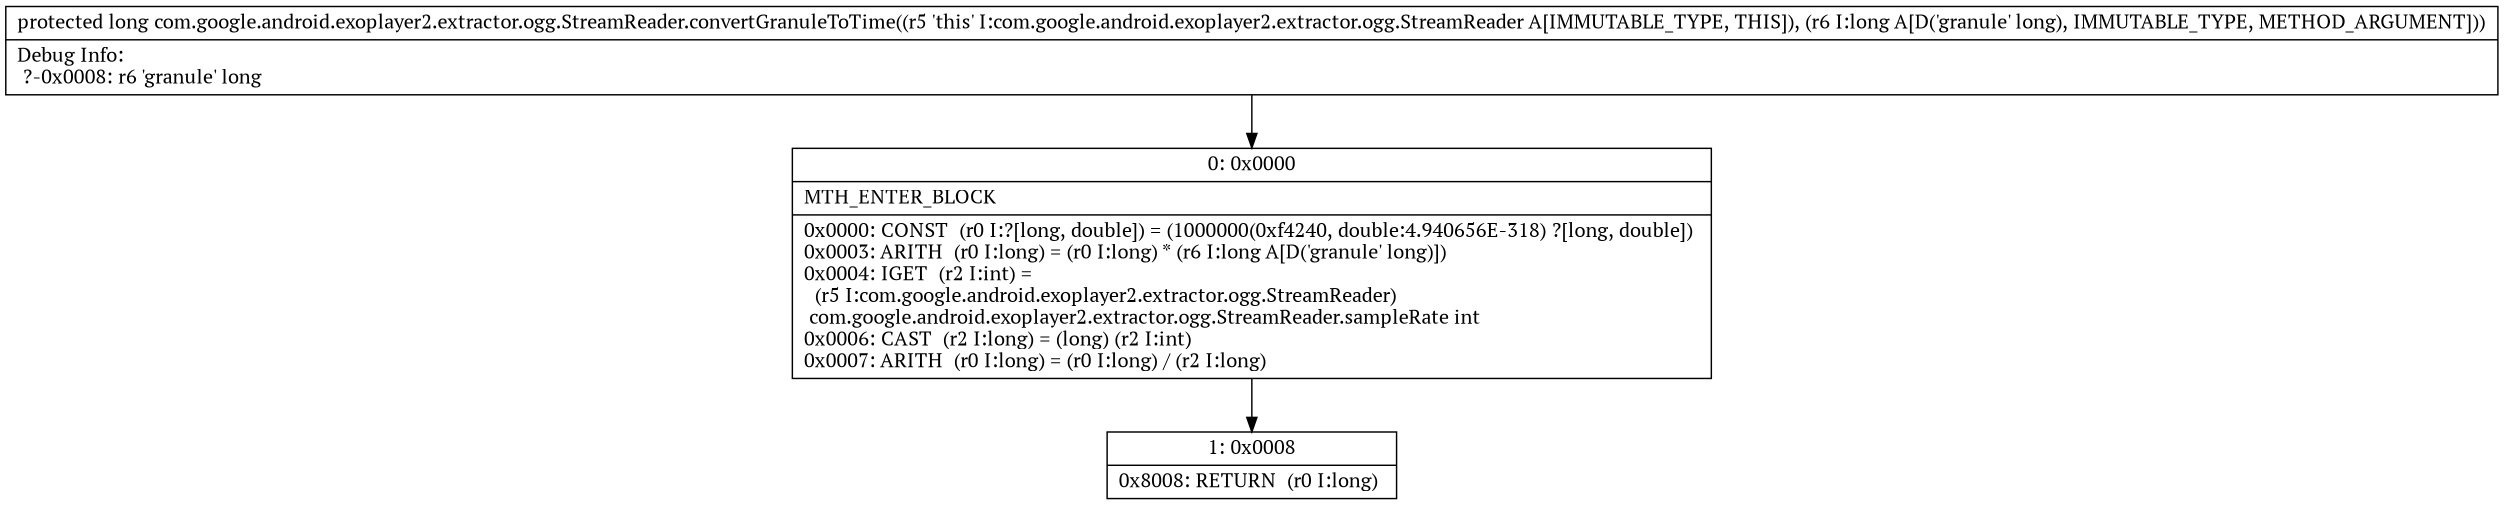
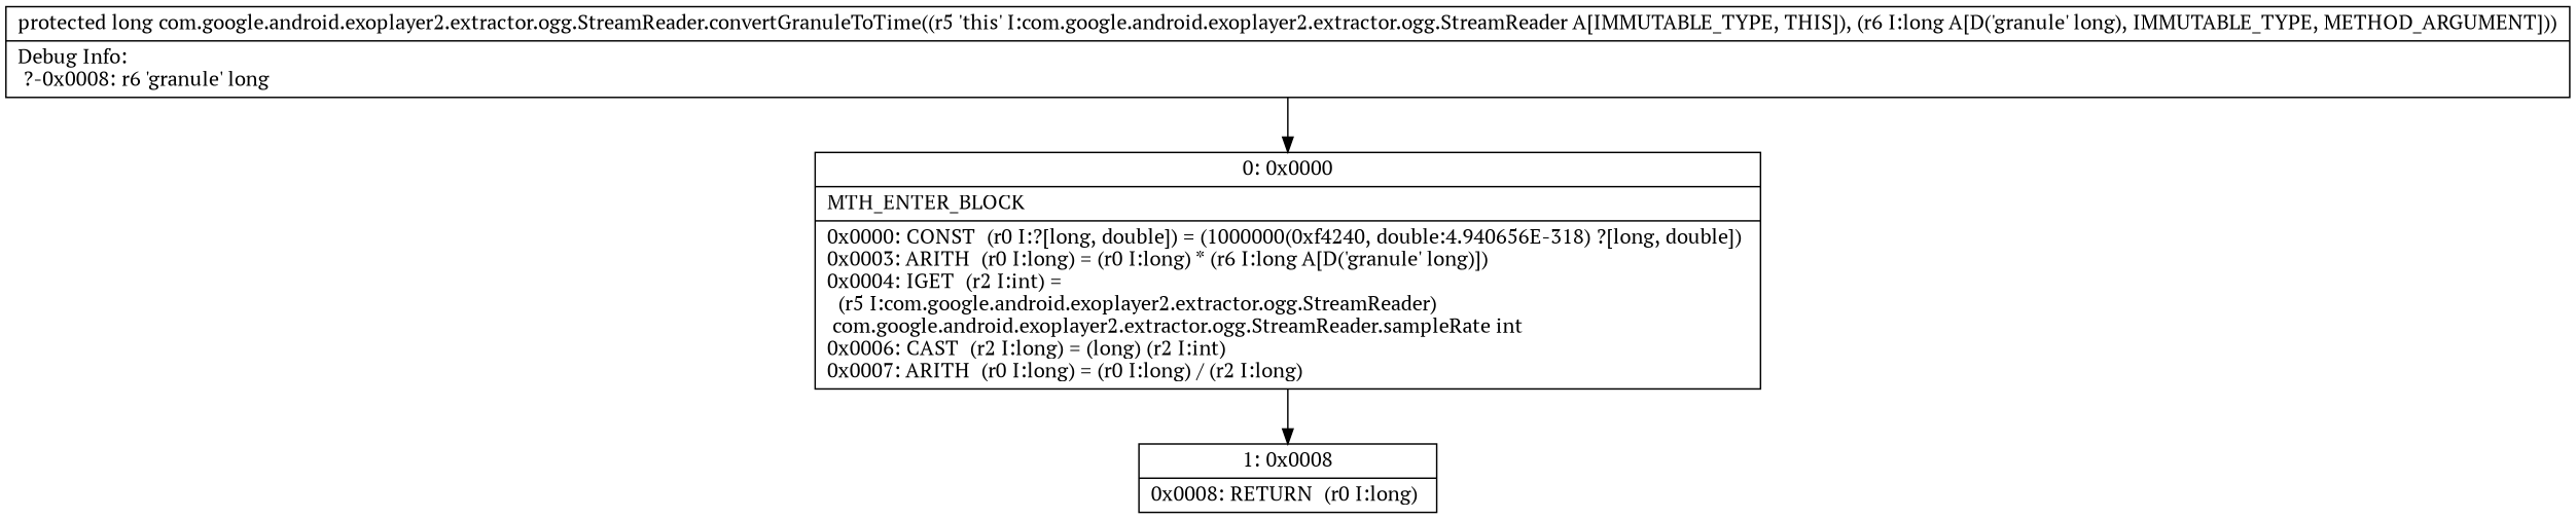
  digraph {
    fontname="PT Serif"
    node [shape=record fontname="PT Serif"]
    edge [fontname="PT Serif"]
    n1 [label="{0\:\ 0x0000|MTH_ENTER_BLOCK\l|0x0000: CONST  (r0 I:?[long, double]) = (1000000(0xf4240, double:4.940656E\-318) ?[long, double]) \l0x0003: ARITH  (r0 I:long) = (r0 I:long) * (r6 I:long A[D('granule' long)]) \l0x0004: IGET  (r2 I:int) = \l  (r5 I:com.google.android.exoplayer2.extractor.ogg.StreamReader)\l com.google.android.exoplayer2.extractor.ogg.StreamReader.sampleRate int \l0x0006: CAST  (r2 I:long) = (long) (r2 I:int) \l0x0007: ARITH  (r0 I:long) = (r0 I:long) \/ (r2 I:long) \l}"]
-   n2 [label="{1\:\ 0x0008|0x8008: RETURN  (r0 I:long) \l}"]
+   n2 [label="{1\:\ 0x0008|0x0008: RETURN  (r0 I:long) \l}"]
    n3 [label="{protected long com.google.android.exoplayer2.extractor.ogg.StreamReader.convertGranuleToTime((r5 'this' I:com.google.android.exoplayer2.extractor.ogg.StreamReader A[IMMUTABLE_TYPE, THIS]), (r6 I:long A[D('granule' long), IMMUTABLE_TYPE, METHOD_ARGUMENT]))  | Debug Info:\l  ?\-0x0008: r6 'granule' long\l}"]
    n1 -> n2
    n3 -> n1
  }
